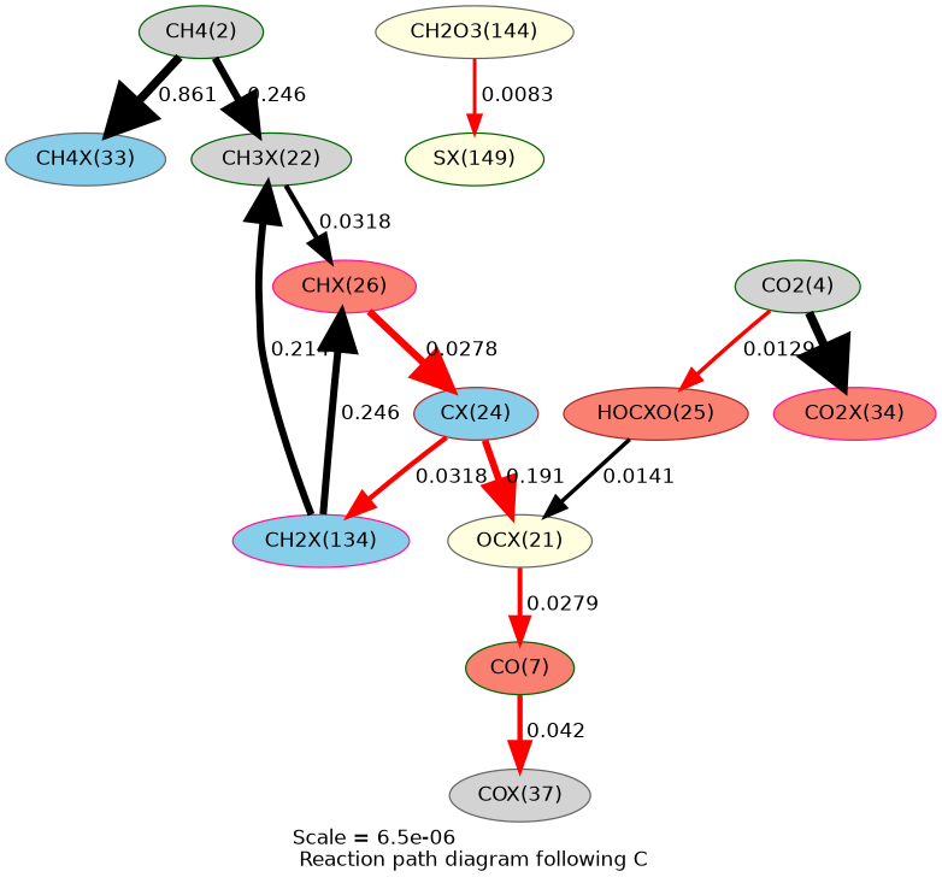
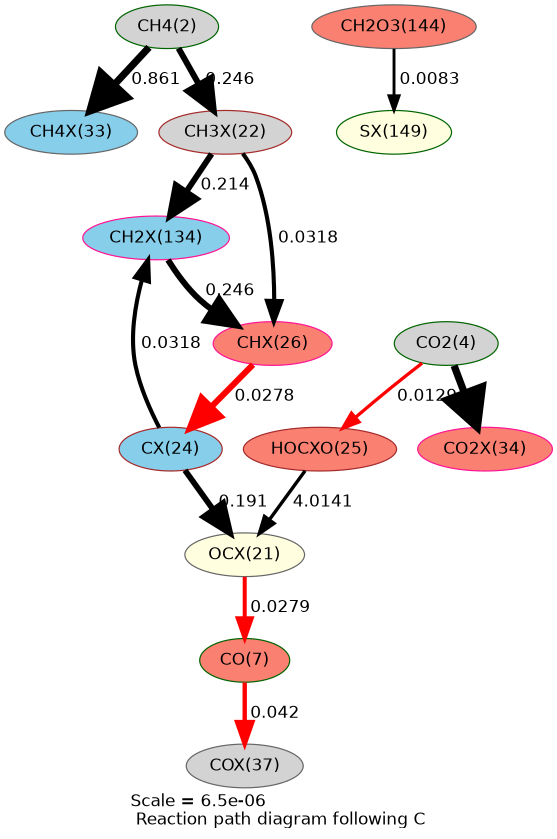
  digraph {
    fontname=Helvetica
    label="Scale = 6.5e-06\l Reaction path diagram following C"
    node [color=darkgreen fillcolor=lightgrey fontname=Helvetica style=filled]
    edge [arrowsize=2.47 color=black fontname=Helvetica penwidth=4.94]
    n1 [label="CH4(2)"]
    n2 [color=gray40 fillcolor=skyblue label="CH4X(33)"]
-   n3 [label="CH3X(22)"]
+   n3 [color=brown label="CH3X(22)"]
    n4 [color=deeppink fillcolor=skyblue label="CH2X(134)"]
    n5 [color=deeppink fillcolor=salmon label="CHX(26)"]
    n6 [color=brown fillcolor=skyblue label="CX(24)"]
    n7 [color=gray40 fillcolor=lightyellow label="OCX(21)"]
    n8 [fillcolor=salmon label="CO(7)"]
    n9 [color=gray40 label="COX(37)"]
    n10 [color=brown fillcolor=salmon label="HOCXO(25)"]
    n11 [label="CO2(4)"]
    n12 [color=deeppink fillcolor=salmon label="CO2X(34)"]
-   n13 [color=gray40 fillcolor=lightyellow label="CH2O3(144)"]
+   n13 [color=gray40 fillcolor=salmon label="CH2O3(144)"]
    n14 [fillcolor=lightyellow label="SX(149)"]
    n1 -> n2 [arrowsize=2.94 label=" 0.861" penwidth=5.89]
    n1 -> n3 [label=" 0.246"]
-   n4 -> n3 [arrowsize=2.42 label=" 0.214" penwidth=4.84]
+   n3 -> n4 [arrowsize=2.42 label=" 0.214" penwidth=4.84]
    n3 -> n5 [arrowsize=1.7 label=" 0.0318" penwidth=3.4]
    n4 -> n5 [label=" 0.246"]
    n5 -> n6 [arrowsize=2.51 color=red label=" 0.0278" penwidth=5.01]
-   n6 -> n4 [arrowsize=1.7 color=red label=" 0.0318" penwidth=3.4]
-   n6 -> n7 [arrowsize=2.38 color=red label=" 0.191" penwidth=4.75]
+   n6 -> n4 [arrowsize=1.7 label=" 0.0318" penwidth=3.4]
+   n6 -> n7 [arrowsize=2.38 label=" 0.191" penwidth=4.75]
    n7 -> n8 [arrowsize=1.65 color=red label=" 0.0279" penwidth=3.3]
    n8 -> n9 [arrowsize=1.8 color=red label=" 0.042" penwidth=3.61]
-   n10 -> n7 [arrowsize=1.39 label=" 0.0141" penwidth=2.78]
+   n10 -> n7 [arrowsize=1.39 label=" 4.0141" penwidth=2.78]
    n11 -> n10 [arrowsize=1.36 color=red label=" 0.0129" penwidth=2.71]
    n11 -> n12 [arrowsize=3 label=" 1" penwidth=6]
-   n13 -> n14 [arrowsize=1.19 color=red label=" 0.0083" penwidth=2.38]
+   n13 -> n14 [arrowsize=1.19 label=" 0.0083" penwidth=2.38]
  }
